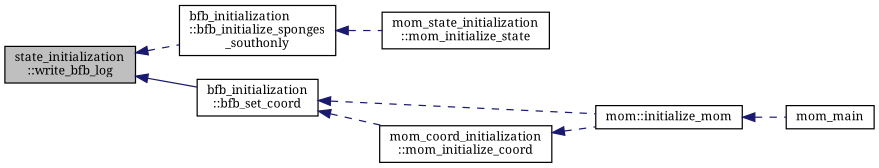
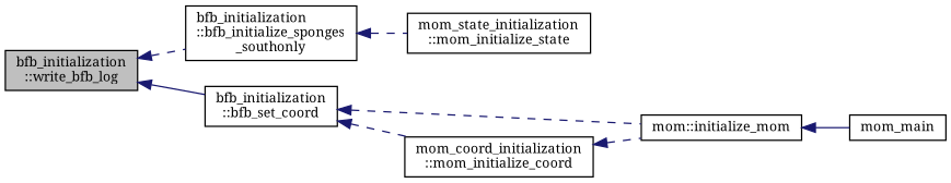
  digraph {
    fontname="Noto Serif"
    rankdir=LR
    node [color=black fillcolor=white fontname="Noto Serif" fontsize=10 shape=record style=filled]
    edge [color=midnightblue dir=back fontname="Noto Serif" fontsize=10 labelfontname=Helvetica labelfontsize=10 style=dashed]
-   n1 [fillcolor=grey75 fontcolor=black height=0.2 label="state_initialization\l::write_bfb_log" width=0.4]
+   n1 [fillcolor=grey75 fontcolor=black height=0.2 label="bfb_initialization\l::write_bfb_log" width=0.4]
    n2 [height=0.2 label="bfb_initialization\l::bfb_initialize_sponges\l_southonly" width=0.4]
    n3 [height=0.2 label="bfb_initialization\l::bfb_set_coord" width=0.4]
    n4 [height=0.2 label="mom_state_initialization\l::mom_initialize_state" width=0.4]
    n5 [height=0.2 label="mom::initialize_mom" width=0.4]
    n6 [height=0.2 label="mom_coord_initialization\l::mom_initialize_coord" width=0.4]
    n7 [height=0.2 label=mom_main width=0.4]
    n1 -> n2
    n1 -> n3 [style=solid]
    n2 -> n4
    n3 -> n5
    n3 -> n6
-   n5 -> n7
+   n5 -> n7 [style=solid]
    n6 -> n5
  }
